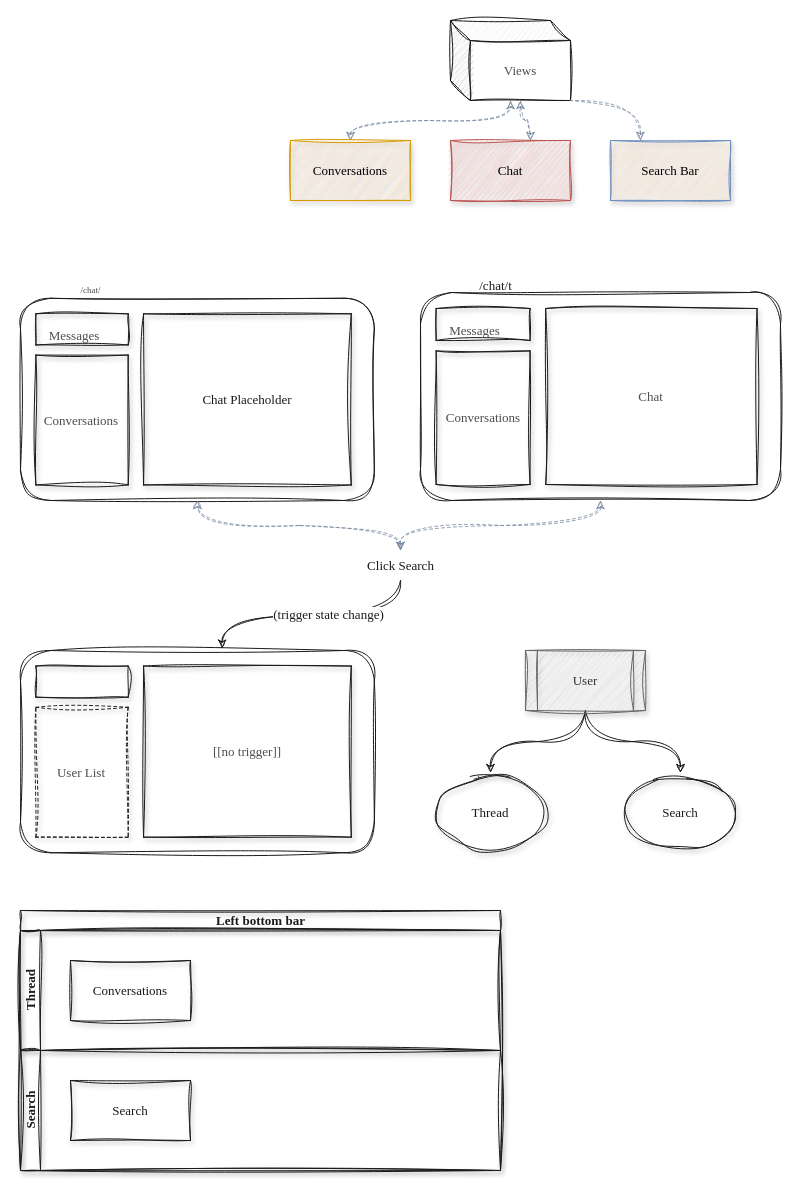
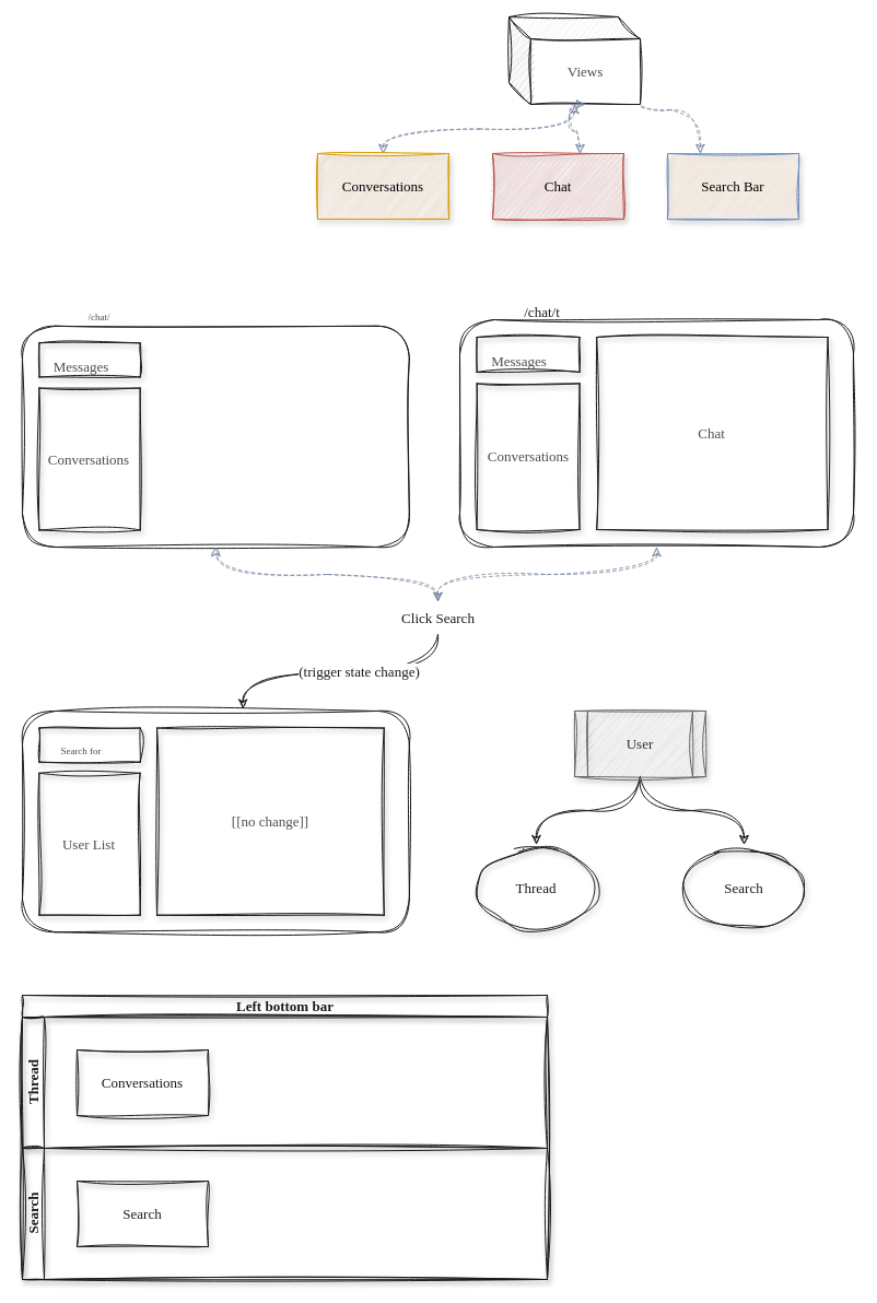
  <mxCell id="0" />
  <mxCell id="1" parent="0" />
- <mxCell id="2" value="Views" style="shape=cube;whiteSpace=wrap;html=1;boundedLbl=1;backgroundOutline=1;darkOpacity=0.05;darkOpacity2=0.1;rounded=1;shadow=0;glass=1;sketch=1;hachureGap=4;jiggle=2;fillStyle=zigzag;strokeColor=#1A1A1A;fontFamily=Architects Daughter;fontSource=https%3A%2F%2Ffonts.googleapis.com%2Fcss%3Ffamily%3DArchitects%2BDaughter;fontSize=13;fontColor=#4D4D4D;fillColor=none;" vertex="1" parent="1"><mxGeometry x="450" y="20" width="120" height="80" as="geometry" /></mxCell>
+ <mxCell id="2" value="Views" style="shape=cube;whiteSpace=wrap;html=1;boundedLbl=1;backgroundOutline=1;darkOpacity=0.05;darkOpacity2=0.1;rounded=1;shadow=0;glass=1;sketch=1;hachureGap=4;jiggle=2;fillStyle=zigzag;strokeColor=#1A1A1A;fontFamily=Architects Daughter;fontSource=https%3A%2F%2Ffonts.googleapis.com%2Fcss%3Ffamily%3DArchitects%2BDaughter;fontSize=13;fontColor=#4D4D4D;fillColor=none;" vertex="1" parent="1"><mxGeometry x="465" y="15" width="120" height="80" as="geometry" /></mxCell>
  <mxCell id="3" style="edgeStyle=orthogonalEdgeStyle;curved=1;sketch=1;hachureGap=4;jiggle=2;orthogonalLoop=1;jettySize=auto;html=1;exitX=0.5;exitY=0;exitDx=0;exitDy=0;dashed=1;strokeColor=#788AA3;fontFamily=Architects Daughter;fontSource=https%3A%2F%2Ffonts.googleapis.com%2Fcss%3Ffamily%3DArchitects%2BDaughter;fontSize=13;fontColor=#4D4D4D;startArrow=classic;startFill=1;endArrow=classic;endFill=1;fillColor=#B2C9AB;opacity=80;" edge="1" parent="1" source="4" target="2"><mxGeometry relative="1" as="geometry" /></mxCell>
  <mxCell id="4" value="Conversations" style="whiteSpace=wrap;html=1;fontSize=13;fontFamily=Architects Daughter;fillColor=#ffe6cc;strokeColor=#d79b00;rounded=0;shadow=1;glass=0;sketch=1;hachureGap=4;jiggle=2;fillStyle=zigzag;fontSource=https%3A%2F%2Ffonts.googleapis.com%2Fcss%3Ffamily%3DArchitects%2BDaughter;" vertex="1" parent="1"><mxGeometry x="290" y="140" width="120" height="60" as="geometry" /></mxCell>
  <mxCell id="5" style="edgeStyle=orthogonalEdgeStyle;curved=1;sketch=1;hachureGap=4;jiggle=2;orthogonalLoop=1;jettySize=auto;html=1;entryX=0;entryY=0;entryDx=70;entryDy=80;entryPerimeter=0;dashed=1;strokeColor=#788AA3;fontFamily=Architects Daughter;fontSource=https%3A%2F%2Ffonts.googleapis.com%2Fcss%3Ffamily%3DArchitects%2BDaughter;fontSize=13;fontColor=#4D4D4D;startArrow=classic;startFill=1;endArrow=classic;endFill=1;fillColor=#B2C9AB;opacity=80;" edge="1" parent="1" source="6" target="2"><mxGeometry relative="1" as="geometry"><Array as="points"><mxPoint x="530" y="120" /><mxPoint x="520" y="120" /></Array></mxGeometry></mxCell>
  <mxCell id="6" value="Chat" style="whiteSpace=wrap;html=1;fontSize=13;fontFamily=Architects Daughter;fillColor=#f8cecc;strokeColor=#b85450;rounded=0;shadow=1;glass=0;sketch=1;hachureGap=4;jiggle=2;fillStyle=zigzag;fontSource=https%3A%2F%2Ffonts.googleapis.com%2Fcss%3Ffamily%3DArchitects%2BDaughter;" vertex="1" parent="1"><mxGeometry x="450" y="140" width="120" height="60" as="geometry" /></mxCell>
  <mxCell id="7" style="edgeStyle=orthogonalEdgeStyle;curved=1;sketch=1;hachureGap=4;jiggle=2;orthogonalLoop=1;jettySize=auto;html=1;entryX=1;entryY=1;entryDx=0;entryDy=0;entryPerimeter=0;dashed=1;strokeColor=#788AA3;fontFamily=Architects Daughter;fontSource=https%3A%2F%2Ffonts.googleapis.com%2Fcss%3Ffamily%3DArchitects%2BDaughter;fontSize=13;fontColor=#4D4D4D;startArrow=classic;startFill=1;endArrow=none;endFill=1;fillColor=#B2C9AB;opacity=80;" edge="1" parent="1" source="8" target="2"><mxGeometry relative="1" as="geometry"><Array as="points"><mxPoint x="640" y="100" /></Array></mxGeometry></mxCell>
  <mxCell id="8" value="Search Bar" style="whiteSpace=wrap;html=1;fontSize=13;fontFamily=Architects Daughter;fillColor=#ffe6cc;strokeColor=#6c8ebf;rounded=0;shadow=1;glass=0;sketch=1;hachureGap=4;jiggle=2;fillStyle=zigzag;fontSource=https%3A%2F%2Ffonts.googleapis.com%2Fcss%3Ffamily%3DArchitects%2BDaughter;" vertex="1" parent="1"><mxGeometry x="610" y="140" width="120" height="60" as="geometry" /></mxCell>
  <mxCell id="9" value="" style="group" vertex="1" connectable="0" parent="1"><mxGeometry x="20" y="290" width="400" height="210" as="geometry" /></mxCell>
  <mxCell id="10" value="" style="whiteSpace=wrap;html=1;rounded=1;shadow=0;glass=1;sketch=1;hachureGap=4;jiggle=2;fillStyle=zigzag;strokeColor=#1A1A1A;fontFamily=Architects Daughter;fontSource=https%3A%2F%2Ffonts.googleapis.com%2Fcss%3Ffamily%3DArchitects%2BDaughter;fontSize=13;fontColor=#4D4D4D;fillColor=none;" vertex="1" parent="9"><mxGeometry y="7.778" width="353.846" height="202.222" as="geometry" /></mxCell>
- <mxCell id="11" value="&lt;font color=&quot;#1A1A1A&quot;&gt;Chat Placeholder&lt;/font&gt;" style="rounded=0;whiteSpace=wrap;html=1;shadow=1;glass=0;sketch=1;hachureGap=4;jiggle=2;fillStyle=zigzag;strokeColor=#1A1A1A;fontFamily=Architects Daughter;fontSource=https%3A%2F%2Ffonts.googleapis.com%2Fcss%3Ffamily%3DArchitects%2BDaughter;fontSize=13;fontColor=#4D4D4D;fillColor=none;" vertex="1" parent="9"><mxGeometry x="123.077" y="23.333" width="207.692" height="171.111" as="geometry" /></mxCell>
  <mxCell id="12" value="Conversations" style="rounded=0;whiteSpace=wrap;html=1;shadow=1;glass=0;sketch=1;hachureGap=4;jiggle=2;fillStyle=zigzag;strokeColor=#1A1A1A;fontFamily=Architects Daughter;fontSource=https%3A%2F%2Ffonts.googleapis.com%2Fcss%3Ffamily%3DArchitects%2BDaughter;fontSize=13;fontColor=#4D4D4D;fillColor=none;" vertex="1" parent="9"><mxGeometry x="15.385" y="64.556" width="92.308" height="129.889" as="geometry" /></mxCell>
  <mxCell id="13" value="" style="group" vertex="1" connectable="0" parent="9"><mxGeometry x="15.385" y="23.333" width="92.308" height="31.111" as="geometry" /></mxCell>
  <mxCell id="14" value="" style="rounded=0;whiteSpace=wrap;html=1;shadow=1;glass=0;sketch=1;hachureGap=4;jiggle=2;fillStyle=zigzag;strokeColor=#1A1A1A;fontFamily=Architects Daughter;fontSource=https%3A%2F%2Ffonts.googleapis.com%2Fcss%3Ffamily%3DArchitects%2BDaughter;fontSize=13;fontColor=#4D4D4D;fillColor=none;" vertex="1" parent="13"><mxGeometry width="92.308" height="31.111" as="geometry" /></mxCell>
  <mxCell id="15" value="" style="shape=image;verticalLabelPosition=bottom;labelBackgroundColor=default;verticalAlign=top;aspect=fixed;imageAspect=0;image=https://cdn-icons-png.flaticon.com/512/3917/3917754.png;" vertex="1" parent="13"><mxGeometry x="76.923" y="5.833" width="5.833" height="5.833" as="geometry" /></mxCell>
  <mxCell id="16" value="&lt;font style=&quot;font-size: 13px;&quot;&gt;Messages&lt;/font&gt;" style="text;html=1;strokeColor=none;fillColor=none;align=center;verticalAlign=middle;whiteSpace=wrap;rounded=0;shadow=1;glass=0;sketch=1;hachureGap=4;jiggle=2;fillStyle=zigzag;fontFamily=Architects Daughter;fontSource=https%3A%2F%2Ffonts.googleapis.com%2Fcss%3Ffamily%3DArchitects%2BDaughter;fontSize=9;fontColor=#4D4D4D;" vertex="1" parent="13"><mxGeometry x="7.692" y="11.667" width="61.538" height="19.442" as="geometry" /></mxCell>
  <mxCell id="17" value="/chat/" style="text;html=1;align=center;verticalAlign=middle;resizable=0;points=[];autosize=1;strokeColor=none;fillColor=none;fontSize=9;fontFamily=Architects Daughter;fontColor=#4D4D4D;sketch=1;hachureGap=4;jiggle=2;fontSource=https%3A%2F%2Ffonts.googleapis.com%2Fcss%3Ffamily%3DArchitects%2BDaughter;" vertex="1" parent="1"><mxGeometry x="65" y="280" width="50" height="20" as="geometry" /></mxCell>
  <mxCell id="18" value="" style="group" vertex="1" connectable="0" parent="1"><mxGeometry x="420" y="280" width="360" height="220" as="geometry" /></mxCell>
  <mxCell id="19" value="" style="whiteSpace=wrap;html=1;rounded=1;shadow=0;glass=1;sketch=1;hachureGap=4;jiggle=2;fillStyle=zigzag;strokeColor=#1A1A1A;fontFamily=Architects Daughter;fontSource=https%3A%2F%2Ffonts.googleapis.com%2Fcss%3Ffamily%3DArchitects%2BDaughter;fontSize=13;fontColor=#4D4D4D;fillColor=none;" vertex="1" parent="18"><mxGeometry y="12.002" width="360" height="207.998" as="geometry" /></mxCell>
  <mxCell id="20" value="Chat" style="rounded=0;whiteSpace=wrap;html=1;shadow=1;glass=0;sketch=1;hachureGap=4;jiggle=2;fillStyle=zigzag;strokeColor=#1A1A1A;fontFamily=Architects Daughter;fontSource=https%3A%2F%2Ffonts.googleapis.com%2Fcss%3Ffamily%3DArchitects%2BDaughter;fontSize=13;fontColor=#4D4D4D;fillColor=none;" vertex="1" parent="18"><mxGeometry x="125.217" y="28.002" width="211.304" height="175.998" as="geometry" /></mxCell>
  <mxCell id="21" value="Conversations" style="rounded=0;whiteSpace=wrap;html=1;shadow=1;glass=0;sketch=1;hachureGap=4;jiggle=2;fillStyle=zigzag;strokeColor=#1A1A1A;fontFamily=Architects Daughter;fontSource=https%3A%2F%2Ffonts.googleapis.com%2Fcss%3Ffamily%3DArchitects%2BDaughter;fontSize=13;fontColor=#4D4D4D;fillColor=none;" vertex="1" parent="18"><mxGeometry x="15.652" y="70.401" width="93.913" height="133.599" as="geometry" /></mxCell>
  <mxCell id="22" value="" style="group" vertex="1" connectable="0" parent="18"><mxGeometry x="15.652" y="28.002" width="93.913" height="32.0" as="geometry" /></mxCell>
  <mxCell id="23" value="" style="rounded=0;whiteSpace=wrap;html=1;shadow=1;glass=0;sketch=1;hachureGap=4;jiggle=2;fillStyle=zigzag;strokeColor=#1A1A1A;fontFamily=Architects Daughter;fontSource=https%3A%2F%2Ffonts.googleapis.com%2Fcss%3Ffamily%3DArchitects%2BDaughter;fontSize=13;fontColor=#4D4D4D;fillColor=none;" vertex="1" parent="22"><mxGeometry width="93.913" height="32.0" as="geometry" /></mxCell>
  <mxCell id="24" value="" style="shape=image;verticalLabelPosition=bottom;labelBackgroundColor=default;verticalAlign=top;aspect=fixed;imageAspect=0;image=https://cdn-icons-png.flaticon.com/512/3917/3917754.png;" vertex="1" parent="22"><mxGeometry x="78.261" y="6.0" width="6.0" height="6.0" as="geometry" /></mxCell>
  <mxCell id="25" value="&lt;font style=&quot;font-size: 13px;&quot;&gt;Messages&lt;/font&gt;" style="text;html=1;strokeColor=none;fillColor=none;align=center;verticalAlign=middle;whiteSpace=wrap;rounded=0;shadow=1;glass=0;sketch=1;hachureGap=4;jiggle=2;fillStyle=zigzag;fontFamily=Architects Daughter;fontSource=https%3A%2F%2Ffonts.googleapis.com%2Fcss%3Ffamily%3DArchitects%2BDaughter;fontSize=9;fontColor=#4D4D4D;" vertex="1" parent="22"><mxGeometry x="7.826" y="12.0" width="62.609" height="19.998" as="geometry" /></mxCell>
  <mxCell id="26" value="&lt;font color=&quot;#1A1A1A&quot;&gt;/chat/t&lt;/font&gt;" style="text;html=1;align=center;verticalAlign=middle;resizable=0;points=[];autosize=1;strokeColor=none;fillColor=none;fontSize=13;fontFamily=Architects Daughter;fontColor=#FFB570;sketch=1;hachureGap=4;jiggle=2;fontSource=https%3A%2F%2Ffonts.googleapis.com%2Fcss%3Ffamily%3DArchitects%2BDaughter;" vertex="1" parent="18"><mxGeometry x="39.57" y="-10" width="70" height="30" as="geometry" /></mxCell>
  <mxCell id="27" style="edgeStyle=orthogonalEdgeStyle;curved=1;sketch=1;hachureGap=4;jiggle=2;orthogonalLoop=1;jettySize=auto;html=1;entryX=0.5;entryY=1;entryDx=0;entryDy=0;dashed=1;strokeColor=#788AA3;fontFamily=Architects Daughter;fontSource=https%3A%2F%2Ffonts.googleapis.com%2Fcss%3Ffamily%3DArchitects%2BDaughter;fontSize=13;fontColor=#1A1A1A;startArrow=classic;startFill=1;endArrow=classic;endFill=1;fillColor=#B2C9AB;opacity=80;" edge="1" parent="1" source="31" target="10"><mxGeometry relative="1" as="geometry" /></mxCell>
  <mxCell id="28" style="edgeStyle=orthogonalEdgeStyle;curved=1;sketch=1;hachureGap=4;jiggle=2;orthogonalLoop=1;jettySize=auto;html=1;entryX=0.5;entryY=1;entryDx=0;entryDy=0;dashed=1;strokeColor=#788AA3;fontFamily=Architects Daughter;fontSource=https%3A%2F%2Ffonts.googleapis.com%2Fcss%3Ffamily%3DArchitects%2BDaughter;fontSize=13;fontColor=#1A1A1A;startArrow=classic;startFill=1;endArrow=classic;endFill=1;fillColor=#B2C9AB;opacity=80;" edge="1" parent="1" source="31" target="19"><mxGeometry relative="1" as="geometry" /></mxCell>
  <mxCell id="29" style="edgeStyle=orthogonalEdgeStyle;curved=1;sketch=1;hachureGap=4;jiggle=2;orthogonalLoop=1;jettySize=auto;html=1;entryX=0.57;entryY=-0.011;entryDx=0;entryDy=0;entryPerimeter=0;strokeColor=#1A1A1A;fontFamily=Architects Daughter;fontSource=https%3A%2F%2Ffonts.googleapis.com%2Fcss%3Ffamily%3DArchitects%2BDaughter;fontSize=13;fontColor=#1A1A1A;startArrow=none;startFill=0;endArrow=classic;endFill=1;fillColor=#B2C9AB;" edge="1" parent="1" source="31" target="34"><mxGeometry relative="1" as="geometry" /></mxCell>
  <mxCell id="30" value="(trigger state change)" style="edgeLabel;html=1;align=center;verticalAlign=middle;resizable=0;points=[];fontSize=13;fontFamily=Architects Daughter;fontColor=#1A1A1A;" vertex="1" connectable="0" parent="29"><mxGeometry x="-0.12" y="-2" relative="1" as="geometry"><mxPoint as="offset" /></mxGeometry></mxCell>
  <mxCell id="31" value="Click Search" style="text;html=1;align=center;verticalAlign=middle;resizable=0;points=[];autosize=1;strokeColor=none;fillColor=none;fontSize=13;fontFamily=Architects Daughter;fontColor=#1A1A1A;sketch=1;hachureGap=4;jiggle=2;fontSource=https%3A%2F%2Ffonts.googleapis.com%2Fcss%3Ffamily%3DArchitects%2BDaughter;" vertex="1" parent="1"><mxGeometry x="350" y="550" width="100" height="30" as="geometry" /></mxCell>
  <mxCell id="32" value="" style="group" vertex="1" connectable="0" parent="1"><mxGeometry x="200" y="650" width="550" height="450" as="geometry" /></mxCell>
  <mxCell id="33" value="" style="group" vertex="1" connectable="0" parent="32"><mxGeometry x="-180" y="-0.002" width="353.846" height="202.222" as="geometry" /></mxCell>
  <mxCell id="34" value="" style="whiteSpace=wrap;html=1;rounded=1;shadow=0;glass=1;sketch=1;hachureGap=4;jiggle=2;fillStyle=zigzag;strokeColor=#1A1A1A;fontFamily=Architects Daughter;fontSource=https%3A%2F%2Ffonts.googleapis.com%2Fcss%3Ffamily%3DArchitects%2BDaughter;fontSize=13;fontColor=#4D4D4D;fillColor=none;" vertex="1" parent="33"><mxGeometry width="353.846" height="202.222" as="geometry" /></mxCell>
- <mxCell id="35" value="[[no trigger]]" style="rounded=0;whiteSpace=wrap;html=1;shadow=1;glass=0;sketch=1;hachureGap=4;jiggle=2;fillStyle=zigzag;strokeColor=#1A1A1A;fontFamily=Architects Daughter;fontSource=https%3A%2F%2Ffonts.googleapis.com%2Fcss%3Ffamily%3DArchitects%2BDaughter;fontSize=13;fontColor=#4D4D4D;fillColor=none;" vertex="1" parent="33"><mxGeometry x="123.077" y="15.556" width="207.692" height="171.111" as="geometry" /></mxCell>
- <mxCell id="36" value="User List" style="rounded=0;whiteSpace=wrap;html=1;shadow=1;glass=0;sketch=1;hachureGap=4;jiggle=2;fillStyle=zigzag;strokeColor=#1A1A1A;fontFamily=Architects Daughter;fontSource=https%3A%2F%2Ffonts.googleapis.com%2Fcss%3Ffamily%3DArchitects%2BDaughter;fontSize=13;fontColor=#4D4D4D;fillColor=none;dashed=1;" vertex="1" parent="33"><mxGeometry x="15.385" y="56.778" width="92.308" height="129.889" as="geometry" /></mxCell>
+ <mxCell id="35" value="[[no change]]" style="rounded=0;whiteSpace=wrap;html=1;shadow=1;glass=0;sketch=1;hachureGap=4;jiggle=2;fillStyle=zigzag;strokeColor=#1A1A1A;fontFamily=Architects Daughter;fontSource=https%3A%2F%2Ffonts.googleapis.com%2Fcss%3Ffamily%3DArchitects%2BDaughter;fontSize=13;fontColor=#4D4D4D;fillColor=none;" vertex="1" parent="33"><mxGeometry x="123.077" y="15.556" width="207.692" height="171.111" as="geometry" /></mxCell>
+ <mxCell id="36" value="User List" style="rounded=0;whiteSpace=wrap;html=1;shadow=1;glass=0;sketch=1;hachureGap=4;jiggle=2;fillStyle=zigzag;strokeColor=#1A1A1A;fontFamily=Architects Daughter;fontSource=https%3A%2F%2Ffonts.googleapis.com%2Fcss%3Ffamily%3DArchitects%2BDaughter;fontSize=13;fontColor=#4D4D4D;fillColor=none;" vertex="1" parent="33"><mxGeometry x="15.385" y="56.778" width="92.308" height="129.889" as="geometry" /></mxCell>
  <mxCell id="37" value="" style="group" vertex="1" connectable="0" parent="33"><mxGeometry x="15.385" y="15.556" width="92.308" height="31.111" as="geometry" /></mxCell>
  <mxCell id="38" value="" style="rounded=0;whiteSpace=wrap;html=1;shadow=1;glass=0;sketch=1;hachureGap=4;jiggle=2;fillStyle=zigzag;strokeColor=#1A1A1A;fontFamily=Architects Daughter;fontSource=https%3A%2F%2Ffonts.googleapis.com%2Fcss%3Ffamily%3DArchitects%2BDaughter;fontSize=13;fontColor=#4D4D4D;fillColor=none;" vertex="1" parent="37"><mxGeometry width="92.308" height="31.111" as="geometry" /></mxCell>
  <mxCell id="39" value="" style="shape=image;verticalLabelPosition=bottom;labelBackgroundColor=default;verticalAlign=top;aspect=fixed;imageAspect=0;image=https://cdn-icons-png.flaticon.com/512/3917/3917754.png;" vertex="1" parent="37"><mxGeometry x="76.923" y="5.833" width="5.833" height="5.833" as="geometry" /></mxCell>
+ <mxCell id="40" value="Search for" style="text;html=1;strokeColor=none;fillColor=none;align=center;verticalAlign=middle;whiteSpace=wrap;rounded=0;shadow=1;glass=0;sketch=1;hachureGap=4;jiggle=2;fillStyle=zigzag;fontFamily=Architects Daughter;fontSource=https%3A%2F%2Ffonts.googleapis.com%2Fcss%3Ffamily%3DArchitects%2BDaughter;fontSize=9;fontColor=#4D4D4D;" vertex="1" parent="37"><mxGeometry x="7.692" y="11.667" width="61.538" height="19.442" as="geometry" /></mxCell>
  <mxCell id="41" value="" style="shape=image;verticalLabelPosition=bottom;labelBackgroundColor=default;verticalAlign=top;aspect=fixed;imageAspect=0;image=https://thumbs.dreamstime.com/b/messaging-icon-vector-speech-bubbles-simple-style-161466013.jpg;" vertex="1" parent="37"><mxGeometry x="71.46" y="5.83" width="16.76" height="16.76" as="geometry" /></mxCell>
  <mxCell id="42" value="Search" style="ellipse;whiteSpace=wrap;html=1;rounded=0;shadow=1;glass=0;sketch=1;hachureGap=4;jiggle=2;fillStyle=zigzag;strokeColor=#1A1A1A;fontFamily=Architects Daughter;fontSource=https%3A%2F%2Ffonts.googleapis.com%2Fcss%3Ffamily%3DArchitects%2BDaughter;fontSize=13;fontColor=#1A1A1A;fillColor=none;" vertex="1" parent="32"><mxGeometry x="420" y="122.22" width="120" height="80" as="geometry" /></mxCell>
  <mxCell id="43" value="Thread" style="ellipse;whiteSpace=wrap;html=1;rounded=0;shadow=1;glass=0;sketch=1;hachureGap=4;jiggle=2;fillStyle=zigzag;strokeColor=#1A1A1A;fontFamily=Architects Daughter;fontSource=https%3A%2F%2Ffonts.googleapis.com%2Fcss%3Ffamily%3DArchitects%2BDaughter;fontSize=13;fontColor=#1A1A1A;fillColor=none;" vertex="1" parent="32"><mxGeometry x="230" y="122.22" width="120" height="80" as="geometry" /></mxCell>
  <mxCell id="44" style="edgeStyle=orthogonalEdgeStyle;curved=1;sketch=1;hachureGap=4;jiggle=2;orthogonalLoop=1;jettySize=auto;html=1;entryX=0.5;entryY=0;entryDx=0;entryDy=0;strokeColor=#1A1A1A;fontFamily=Architects Daughter;fontSource=https%3A%2F%2Ffonts.googleapis.com%2Fcss%3Ffamily%3DArchitects%2BDaughter;fontSize=13;fontColor=#1A1A1A;startArrow=none;startFill=0;endArrow=classic;endFill=1;fillColor=#B2C9AB;" edge="1" parent="32" source="46" target="43"><mxGeometry relative="1" as="geometry" /></mxCell>
  <mxCell id="45" style="edgeStyle=orthogonalEdgeStyle;curved=1;sketch=1;hachureGap=4;jiggle=2;orthogonalLoop=1;jettySize=auto;html=1;entryX=0.5;entryY=0;entryDx=0;entryDy=0;strokeColor=#1A1A1A;fontFamily=Architects Daughter;fontSource=https%3A%2F%2Ffonts.googleapis.com%2Fcss%3Ffamily%3DArchitects%2BDaughter;fontSize=13;fontColor=#1A1A1A;startArrow=none;startFill=0;endArrow=classic;endFill=1;fillColor=#B2C9AB;" edge="1" parent="32" source="46" target="42"><mxGeometry relative="1" as="geometry" /></mxCell>
  <mxCell id="46" value="User" style="shape=process;whiteSpace=wrap;html=1;backgroundOutline=1;rounded=0;shadow=1;glass=0;sketch=1;hachureGap=4;jiggle=2;fillStyle=zigzag;strokeColor=#666666;fontFamily=Architects Daughter;fontSource=https%3A%2F%2Ffonts.googleapis.com%2Fcss%3Ffamily%3DArchitects%2BDaughter;fontSize=13;fillColor=#f5f5f5;fontColor=#333333;" vertex="1" parent="32"><mxGeometry x="325" width="120" height="60" as="geometry" /></mxCell>
  <mxCell id="47" value="Left bottom bar" style="swimlane;childLayout=stackLayout;resizeParent=1;resizeParentMax=0;horizontal=1;startSize=20;horizontalStack=0;html=1;rounded=0;shadow=1;glass=0;sketch=1;hachureGap=4;jiggle=2;fillStyle=zigzag;strokeColor=#1A1A1A;fontFamily=Architects Daughter;fontSource=https%3A%2F%2Ffonts.googleapis.com%2Fcss%3Ffamily%3DArchitects%2BDaughter;fontSize=13;fontColor=#1A1A1A;fillColor=none;" vertex="1" parent="1"><mxGeometry x="20" y="910" width="480" height="260" as="geometry" /></mxCell>
  <mxCell id="48" value="Thread" style="swimlane;startSize=20;horizontal=0;html=1;rounded=0;shadow=1;glass=0;sketch=1;hachureGap=4;jiggle=2;fillStyle=zigzag;strokeColor=#1A1A1A;fontFamily=Architects Daughter;fontSource=https%3A%2F%2Ffonts.googleapis.com%2Fcss%3Ffamily%3DArchitects%2BDaughter;fontSize=13;fontColor=#1A1A1A;fillColor=none;" vertex="1" parent="47"><mxGeometry y="20" width="480" height="120" as="geometry" /></mxCell>
  <mxCell id="49" value="Conversations" style="whiteSpace=wrap;html=1;rounded=0;shadow=1;glass=0;sketch=1;hachureGap=4;jiggle=2;fillStyle=zigzag;strokeColor=#1A1A1A;fontFamily=Architects Daughter;fontSource=https%3A%2F%2Ffonts.googleapis.com%2Fcss%3Ffamily%3DArchitects%2BDaughter;fontSize=13;fontColor=#1A1A1A;fillColor=none;" vertex="1" parent="48"><mxGeometry x="50" y="30" width="120" height="60" as="geometry" /></mxCell>
  <mxCell id="50" value="Search" style="swimlane;startSize=20;horizontal=0;html=1;rounded=0;shadow=1;glass=0;sketch=1;hachureGap=4;jiggle=2;fillStyle=zigzag;strokeColor=#1A1A1A;fontFamily=Architects Daughter;fontSource=https%3A%2F%2Ffonts.googleapis.com%2Fcss%3Ffamily%3DArchitects%2BDaughter;fontSize=13;fontColor=#1A1A1A;fillColor=none;" vertex="1" parent="47"><mxGeometry y="140" width="480" height="120" as="geometry" /></mxCell>
  <mxCell id="51" value="Search " style="whiteSpace=wrap;html=1;rounded=0;shadow=1;glass=0;sketch=1;hachureGap=4;jiggle=2;fillStyle=zigzag;strokeColor=#1A1A1A;fontFamily=Architects Daughter;fontSource=https%3A%2F%2Ffonts.googleapis.com%2Fcss%3Ffamily%3DArchitects%2BDaughter;fontSize=13;fontColor=#1A1A1A;fillColor=none;" vertex="1" parent="50"><mxGeometry x="50" y="30" width="120" height="60" as="geometry" /></mxCell>
